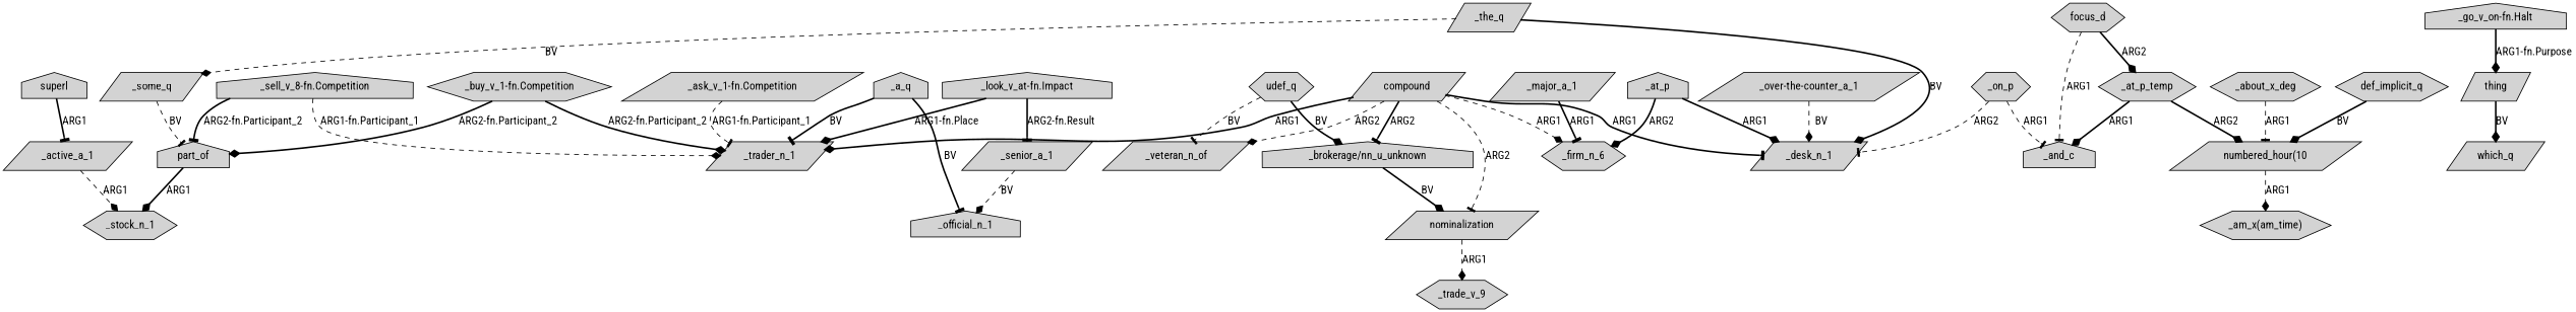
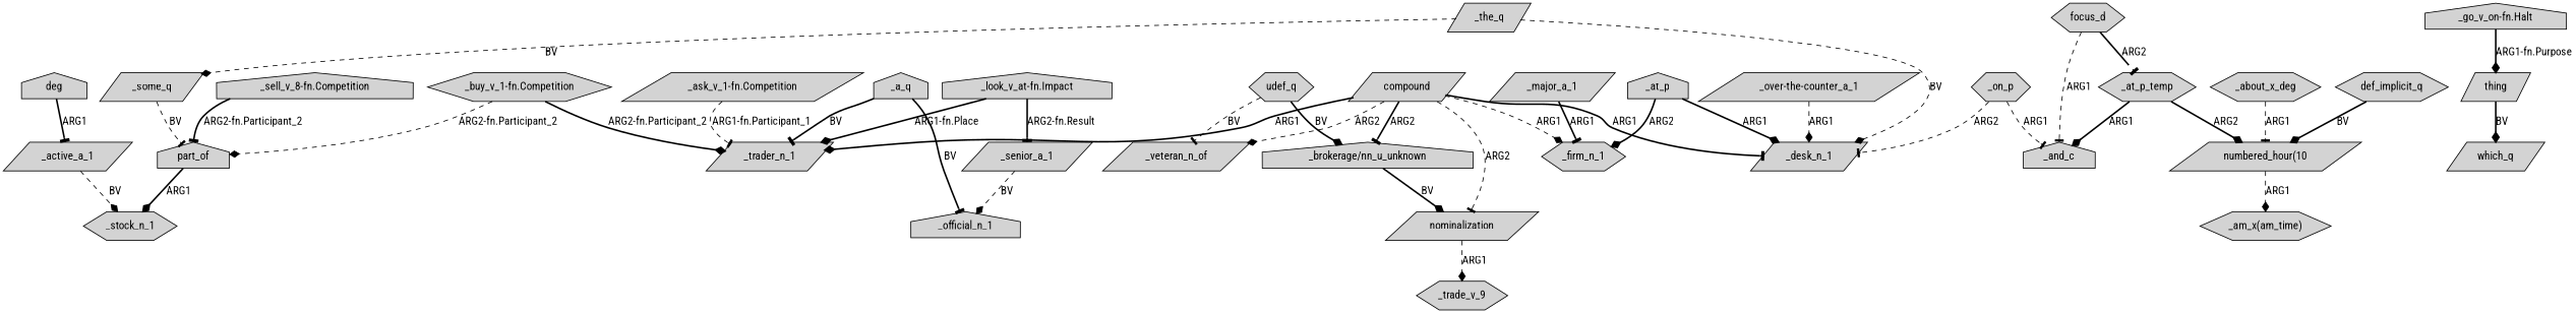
  digraph {
    fontname="Roboto Condensed"
    node [fontname="Roboto Condensed" shape=parallelogram style=filled]
    edge [arrowhead=diamond fontname="Roboto Condensed" style=bold]
    part_of [shape=house]
    _stock_n_1 [shape=hexagon]
    _at_p_temp [shape=hexagon]
    _and_c [shape=house]
    "numbered_hour(10"
    "_am_x(am_time)" [shape=hexagon]
    "_look_v_at-fn.Impact" [shape=house]
    _trader_n_1
    _senior_a_1
    _official_n_1 [shape=house]
    _a_q [shape=house]
-   _firm_n_1 [shape=hexagon label=_firm_n_6]
+   _firm_n_1 [shape=hexagon]
    "_over-the-counter_a_1"
    _desk_n_1
    compound
    _veteran_n_of
    nominalization
    "_brokerage/nn_u_unknown" [shape=house]
    n19 [label=_trade_v_9 shape=hexagon]
    udef_q [shape=hexagon]
    thing
    which_q
    "_go_v_on-fn.Halt" [shape=house]
    _at_p [shape=house]
    "_buy_v_1-fn.Competition" [shape=hexagon]
    n26 [label="_sell_v_8-fn.Competition" shape=house]
    _about_x_deg [shape=hexagon]
    "_ask_v_1-fn.Competition"
    _the_q
    _some_q
-   superl [shape=house]
+   superl [shape=house label=deg]
    _active_a_1
    _on_p [shape=hexagon]
    _major_a_1
    focus_d [shape=hexagon]
    def_implicit_q [shape=hexagon]
    part_of -> _stock_n_1 [label=ARG1]
    _at_p_temp -> _and_c [label=ARG1]
    _at_p_temp -> "numbered_hour(10" [headport="40)" label=ARG2]
    "numbered_hour(10" -> "_am_x(am_time)" [label=ARG1 style=dashed tailport="40)"]
    "_look_v_at-fn.Impact" -> _trader_n_1 [label="ARG1-fn.Place"]
    "_look_v_at-fn.Impact" -> _senior_a_1 [arrowhead=tee label="ARG2-fn.Result"]
    _senior_a_1 -> _official_n_1 [label=BV style=dashed]
    _a_q -> _trader_n_1 [arrowhead=tee label=BV]
    _a_q -> _official_n_1 [arrowhead=tee label=BV]
-   "_over-the-counter_a_1" -> _desk_n_1 [label=BV style=dashed]
+   "_over-the-counter_a_1" -> _desk_n_1 [label=ARG1 style=dashed]
    compound -> _trader_n_1 [label=ARG1]
    compound -> _firm_n_1 [label=ARG1 style=dashed]
    compound -> _desk_n_1 [arrowhead=tee label=ARG1]
    compound -> _veteran_n_of [label=ARG2 style=dashed]
    compound -> nominalization [arrowhead=tee label=ARG2 style=dashed]
    compound -> "_brokerage/nn_u_unknown" [arrowhead=tee label=ARG2]
    nominalization -> n19 [label=ARG1 style=dashed]
    "_brokerage/nn_u_unknown" -> nominalization [label=BV]
    udef_q -> _veteran_n_of [arrowhead=tee label=BV style=dashed]
    udef_q -> "_brokerage/nn_u_unknown" [label=BV]
    thing -> which_q [label=BV]
    "_go_v_on-fn.Halt" -> thing [label="ARG1-fn.Purpose"]
    _at_p -> _firm_n_1 [label=ARG2]
    _at_p -> _desk_n_1 [label=ARG1]
-   "_buy_v_1-fn.Competition" -> part_of [label="ARG2-fn.Participant_2"]
+   "_buy_v_1-fn.Competition" -> part_of [label="ARG2-fn.Participant_2" style=dashed]
    "_buy_v_1-fn.Competition" -> _trader_n_1 [label="ARG2-fn.Participant_2"]
    n26 -> part_of [arrowhead=tee label="ARG2-fn.Participant_2"]
-   n26 -> _trader_n_1 [label="ARG1-fn.Participant_1" style=dashed]
    _about_x_deg -> "numbered_hour(10" [arrowhead=tee headport="40)" label=ARG1 style=dashed]
    "_ask_v_1-fn.Competition" -> _trader_n_1 [arrowhead=tee label="ARG1-fn.Participant_1" style=dashed]
-   _the_q -> _desk_n_1 [label=BV]
+   _the_q -> _desk_n_1 [label=BV style=dashed]
    _the_q -> _some_q [label=BV style=dashed]
    _some_q -> part_of [arrowhead=tee label=BV style=dashed]
    superl -> _active_a_1 [arrowhead=tee label=ARG1]
-   _active_a_1 -> _stock_n_1 [label=ARG1 style=dashed]
+   _active_a_1 -> _stock_n_1 [label=BV style=dashed]
    _on_p -> _and_c [arrowhead=tee label=ARG1 style=dashed]
    _on_p -> _desk_n_1 [arrowhead=tee label=ARG2 style=dashed]
    _major_a_1 -> _firm_n_1 [arrowhead=tee label=ARG1]
-   focus_d -> _at_p_temp [label=ARG2]
+   focus_d -> _at_p_temp [arrowhead=tee label=ARG2]
    focus_d -> _and_c [arrowhead=tee label=ARG1 style=dashed]
    def_implicit_q -> "numbered_hour(10" [headport="40)" label=BV]
  }
